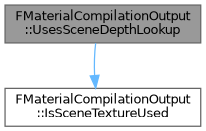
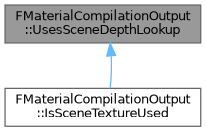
  digraph {
    rankdir=TB
    node [fontname=Helvetica fontsize=10 shape=box style=filled]
    n1 [color=gray40 fillcolor=grey60 fontcolor=black height=0.2 label="FMaterialCompilationOutput\l::UsesSceneDepthLookup" width=0.4]
    n2 [color=grey40 fillcolor=white height=0.2 label="FMaterialCompilationOutput\l::IsSceneTextureUsed" width=0.4]
-   n1 -> n2 [color=steelblue1 fontname=Helvetica fontsize=10 labelfontname=Helvetica labelfontsize=10 style=solid]
+   n2 -> n1 [color=steelblue1 fontname=Helvetica fontsize=10 labelfontname=Helvetica labelfontsize=10 style=solid]
  }
